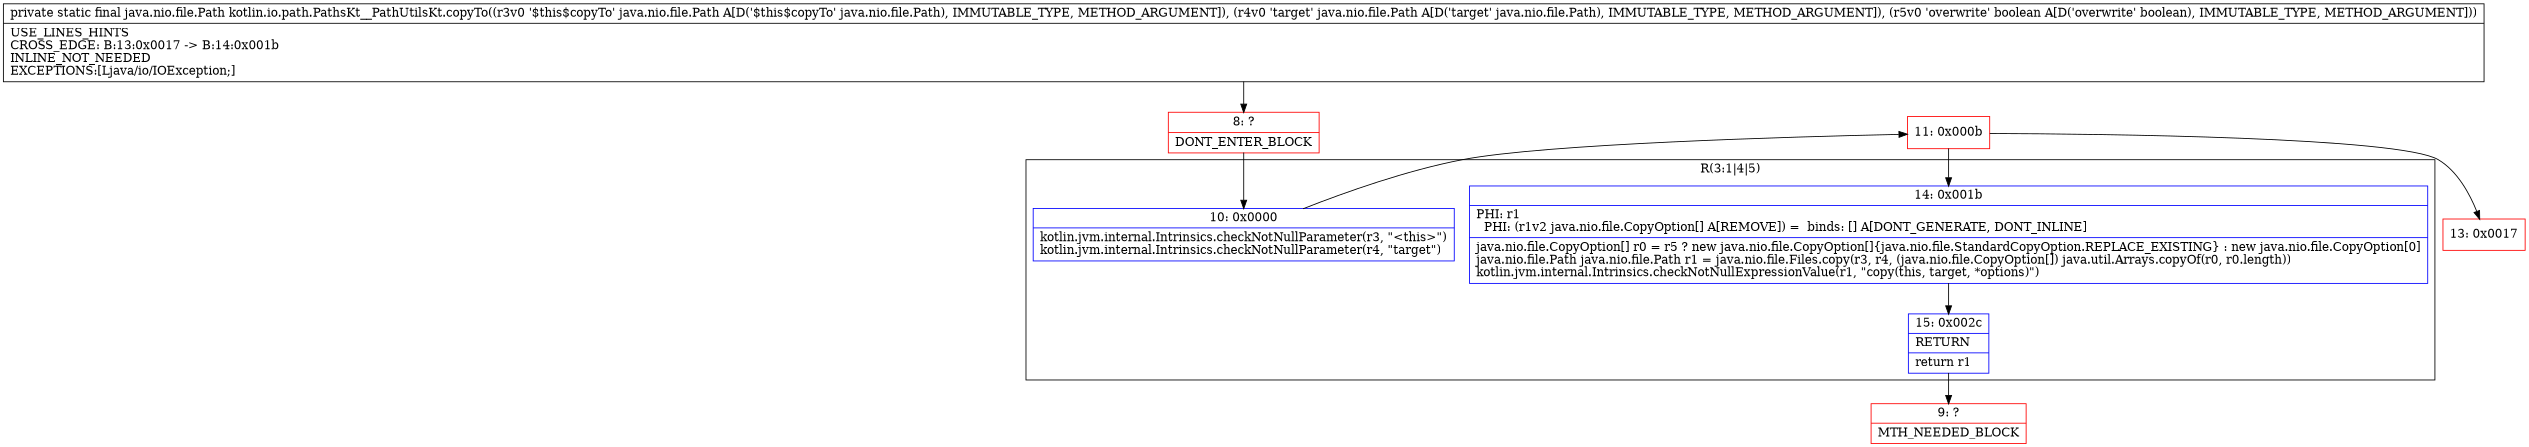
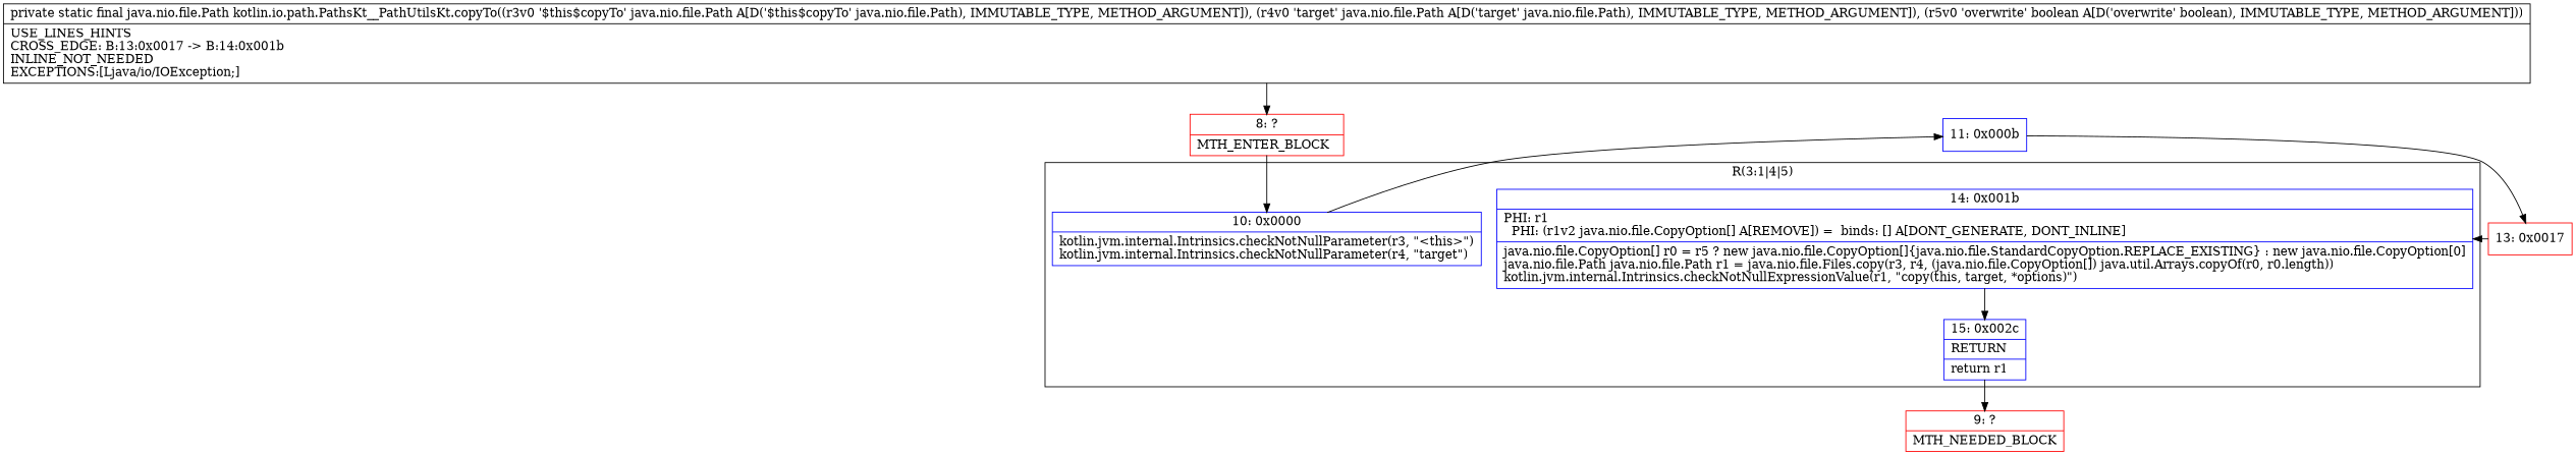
  digraph {
    node [color=red shape=record]
    n1 [color=blue label="{10\:\ 0x0000|kotlin.jvm.internal.Intrinsics.checkNotNullParameter(r3, \"\<this\>\")\lkotlin.jvm.internal.Intrinsics.checkNotNullParameter(r4, \"target\")\l}"]
    n2 [color=blue label="{14\:\ 0x001b|PHI: r1 \l  PHI: (r1v2 java.nio.file.CopyOption[] A[REMOVE]) =  binds: [] A[DONT_GENERATE, DONT_INLINE]\l|java.nio.file.CopyOption[] r0 = r5 ? new java.nio.file.CopyOption[]\{java.nio.file.StandardCopyOption.REPLACE_EXISTING\} : new java.nio.file.CopyOption[0]\ljava.nio.file.Path java.nio.file.Path r1 = java.nio.file.Files.copy(r3, r4, (java.nio.file.CopyOption[]) java.util.Arrays.copyOf(r0, r0.length))\lkotlin.jvm.internal.Intrinsics.checkNotNullExpressionValue(r1, \"copy(this, target, *options)\")\l}"]
    n3 [color=blue label="{15\:\ 0x002c|RETURN\l|return r1\l}"]
-   n4 [label="{11\:\ 0x000b}"]
+   n4 [color=blue label="{11\:\ 0x000b}"]
    n5 [label="{9\:\ ?|MTH_NEEDED_BLOCK\l}"]
    n6 [label="{13\:\ 0x0017}"]
-   n7 [label="{8\:\ ?|DONT_ENTER_BLOCK\l}"]
+   n7 [label="{8\:\ ?|MTH_ENTER_BLOCK\l}"]
    n8 [label="{private static final java.nio.file.Path kotlin.io.path.PathsKt__PathUtilsKt.copyTo((r3v0 '$this$copyTo' java.nio.file.Path A[D('$this$copyTo' java.nio.file.Path), IMMUTABLE_TYPE, METHOD_ARGUMENT]), (r4v0 'target' java.nio.file.Path A[D('target' java.nio.file.Path), IMMUTABLE_TYPE, METHOD_ARGUMENT]), (r5v0 'overwrite' boolean A[D('overwrite' boolean), IMMUTABLE_TYPE, METHOD_ARGUMENT]))  | USE_LINES_HINTS\lCROSS_EDGE: B:13:0x0017 \-\> B:14:0x001b\lINLINE_NOT_NEEDED\lEXCEPTIONS:[Ljava\/io\/IOException;]\l}" color=""]
    subgraph cluster_1 {
      label="R(3:1|4|5)"
      n1
      n2
      n3
    }
    n1 -> n4
    n2 -> n3
    n3 -> n5
    n4 -> n6
-   n4 -> n2
+   n6 -> n2
    n7 -> n1
    n8 -> n7
  }
